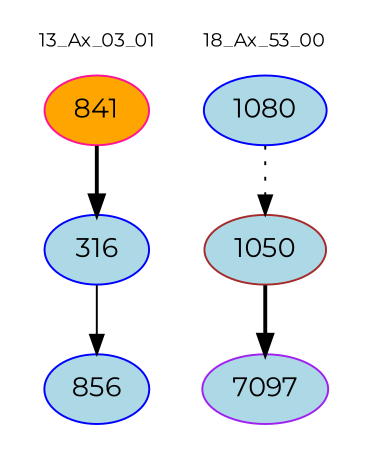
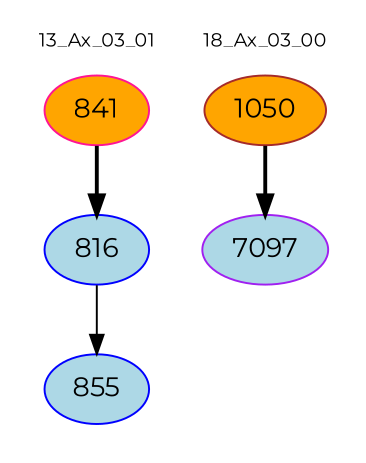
  digraph {
    fontname=Montserrat
    node [color=blue fillcolor=lightblue fontname=Montserrat style=filled]
    edge [color=black fontname=Montserrat style=bold]
    n1 [color=deeppink fillcolor=orange label=841]
-   n2 [label=316]
-   n3 [label=856]
-   n4 [label=1080]
-   n5 [color=brown label=1050]
+   n2 [label=816]
+   n3 [label=855]
+   n5 [color=brown fillcolor=orange label=1050]
    n6 [color=purple label=7097]
    subgraph cluster_1 {
      color=white
      fontsize=10
      label="13_Ax_03_01"
      n1
      n2
      n3
    }
    subgraph cluster_2 {
      color=white
      fontsize=10
-     label="18_Ax_53_00"
-     n4
+     label="18_Ax_03_00"
      n5
      n6
    }
    n1 -> n2
    n2 -> n3 [style=solid]
-   n4 -> n5 [style=dotted]
    n5 -> n6
  }
